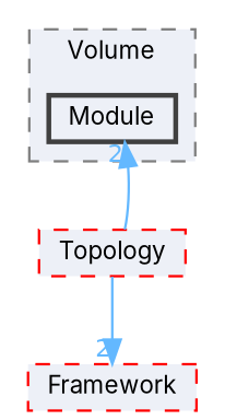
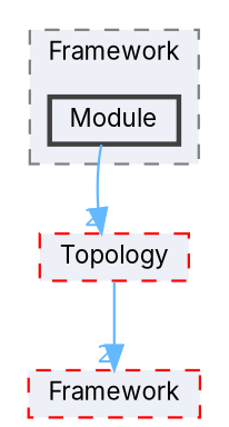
  digraph {
    compound=true
    fontname=Inter
    node [color=red fillcolor="#edf0f7" fontname=Inter fontsize=10 shape=box style="filled,dashed"]
    edge [color=steelblue1 fontcolor=steelblue1 fontname=Inter fontsize=10 headlabel=2 labeldistance=1.5 labelfontname=Helvetica labelfontsize=10]
    n1 [color=grey25 height=0.2 label=Module style="filled,bold" width=0.4]
    n2 [height=0.2 label=Topology width=0.4]
    n3 [height=0.2 label=Framework width=0.4]
    subgraph cluster_1 {
      bgcolor="#edf0f7"
      fontsize=10
-     label=Volume
+     label=Framework
      pencolor=grey50
      style="filled,dashed"
      n1
    }
-   n2 -> n1
+   n1 -> n2
    n2 -> n3
  }
